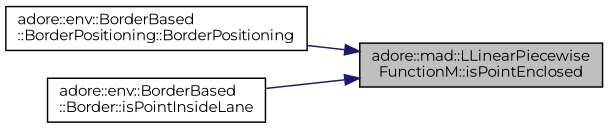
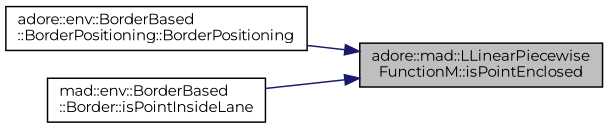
  digraph {
    rankdir=RL
    fontname=Montserrat
    node [color=black fillcolor=white fontname=Montserrat fontsize=10 shape=record style=filled]
    edge [color=midnightblue dir=back fontname=Montserrat fontsize=10 labelfontname=Helvetica labelfontsize=10 style=solid]
    n1 [fillcolor=grey75 fontcolor=black height=0.2 label="adore::mad::LLinearPiecewise\lFunctionM::isPointEnclosed" width=0.4]
    n2 [height=0.2 label="adore::env::BorderBased\l::BorderPositioning::BorderPositioning" width=0.4]
-   n3 [height=0.2 label="adore::env::BorderBased\l::Border::isPointInsideLane" width=0.4]
+   n3 [height=0.2 label="mad::env::BorderBased\l::Border::isPointInsideLane" width=0.4]
    n1 -> n2
    n1 -> n3
  }
